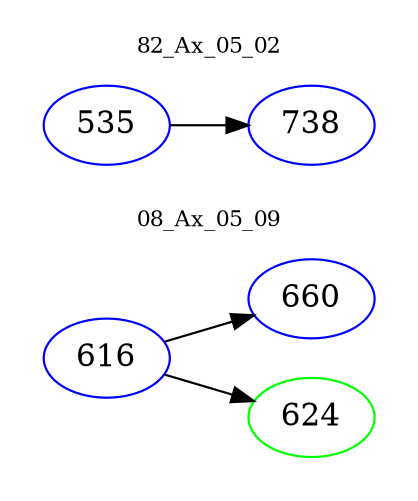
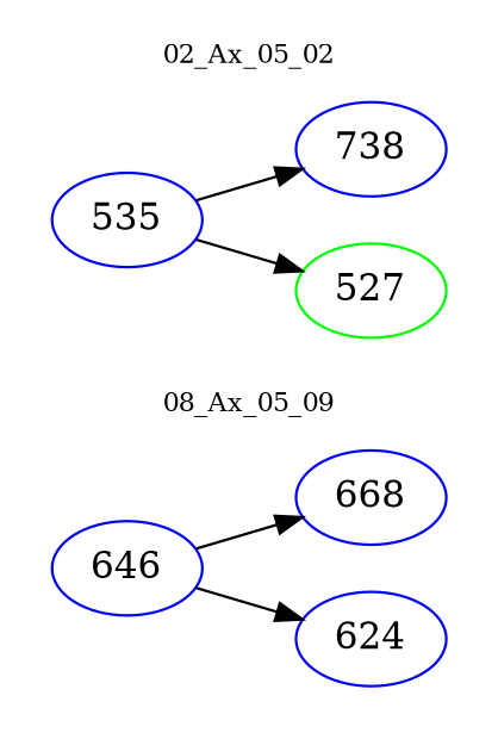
  digraph {
    rankdir=LR
    node [color=blue]
    edge [color=black]
-   n1 [label=616]
-   n2 [color=green label=624]
-   n3 [label=660]
+   n1 [label=646]
+   n2 [label=624]
+   n3 [label=668]
    n4 [label=535]
+   n5 [color=green label=527]
    n6 [label=738]
    subgraph cluster_1 {
      color=white
      fontsize=10
      label="08_Ax_05_09"
      n1
      n2
      n3
    }
    subgraph cluster_2 {
      color=white
      fontsize=10
-     label="82_Ax_05_02"
+     label="02_Ax_05_02"
      n4
+     n5
      n6
    }
    n1 -> n2
    n1 -> n3
+   n4 -> n5
    n4 -> n6
  }
